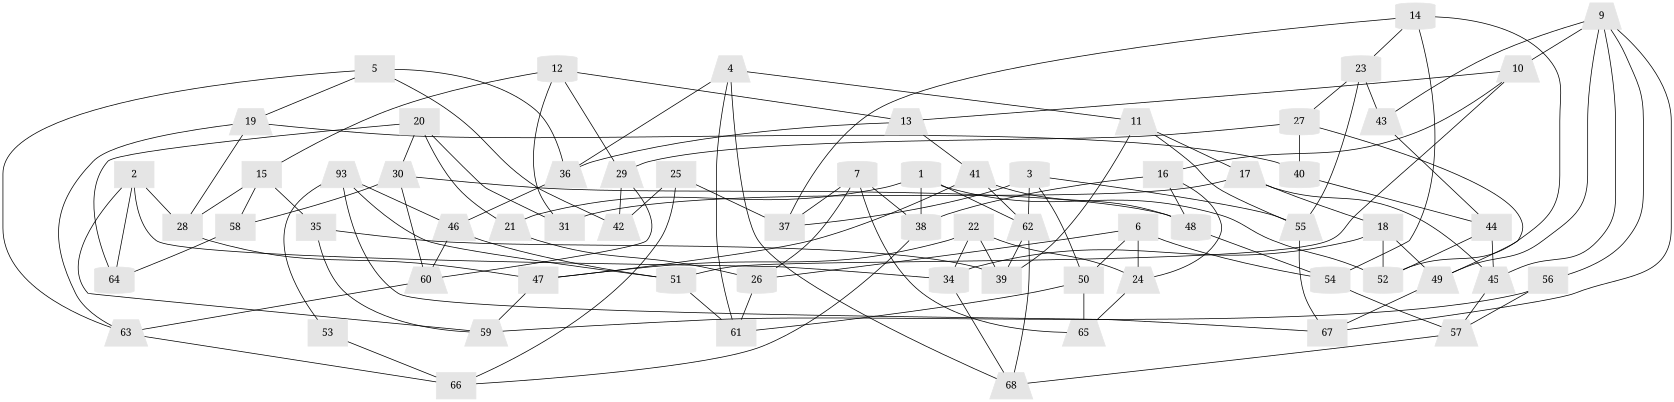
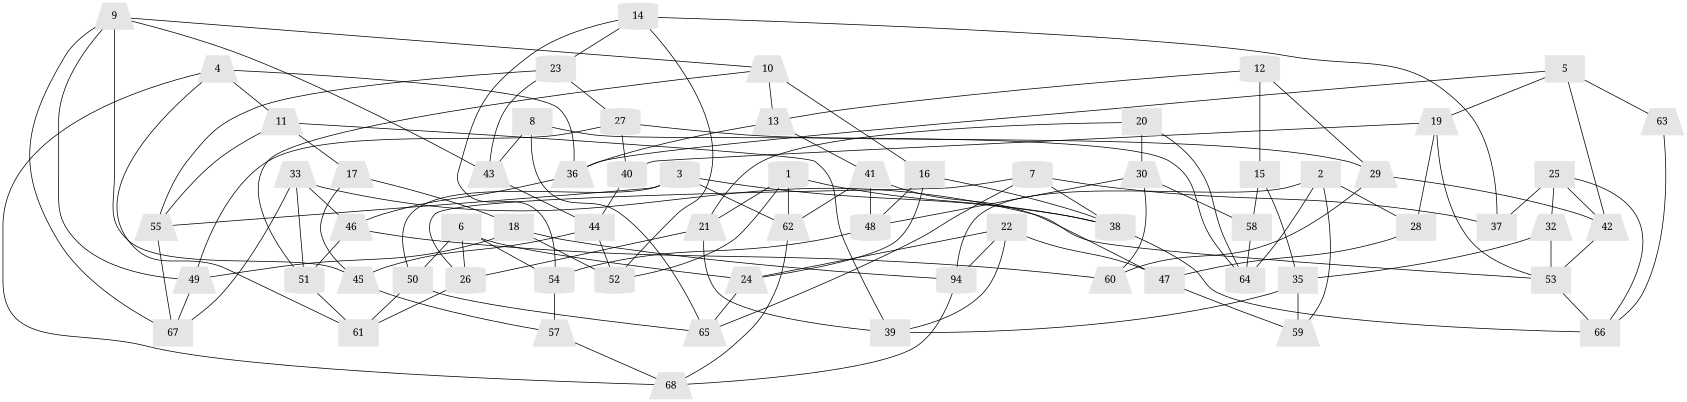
  graph {
    fontname="Noto Serif"
    node [color=gray90 fontname="Noto Serif" shape=trapezium style=filled]
    edge [fontname="Noto Serif"]
    1 [shape=cylinder]
    21
    38 [shape=cylinder]
    52 [shape=cylinder]
    62
    26 [shape=cylinder]
    39 [shape=box]
    66 [shape=box]
    68
    2 [shape=box]
    28 [shape=box]
-   34 [shape=cylinder]
+   34 [shape=cylinder label=94]
    59
    64 [shape=cylinder]
    47 [shape=box]
    3 [shape=cylinder]
    37 [shape=box]
    50 [shape=box]
    55
    61 [shape=box]
    65
    67 [shape=box]
    4
    11
    36
    17
    46
    5 [shape=box]
    19
    42
    63
    40 [shape=cylinder]
    53 [shape=box]
    6 [shape=box]
    24
    54 [shape=cylinder]
    57
    7 [shape=cylinder]
+   8 [shape=box]
    43
    10
    13
    16 [shape=box]
    51 [shape=cylinder]
    44 [shape=box]
    9
    45
    49
-   56 [shape=box]
    41
    48 [shape=cylinder]
-   31 [shape=box]
    18 [shape=box]
    12 [shape=cylinder]
    15 [shape=box]
    29
    35 [shape=box]
    58 [shape=box]
    60
    14 [shape=cylinder]
    23 [shape=cylinder]
    27 [shape=cylinder]
    20 [shape=box]
    30
    22 [shape=box]
    25 [shape=box]
-   33 [label=93]
+   32
+   33
    1 -- 21
    1 -- 38
    1 -- 52
    1 -- 62
    21 -- 26
-   62 -- 39
+   21 -- 39
    38 -- 66
    62 -- 68
    26 -- 61
    2 -- 28
    2 -- 34
    2 -- 59
    2 -- 64
    28 -- 47
    34 -- 68
    47 -- 59
    3 -- 62
-   3 -- 37
+   3 -- 38
    3 -- 50
    3 -- 55
    50 -- 61
    50 -- 65
    55 -- 67
    4 -- 68
    4 -- 61
    4 -- 11
    4 -- 36
    11 -- 39
    11 -- 55
    11 -- 17
    36 -- 46
    17 -- 45
-   17 -- 31
    17 -- 18
    46 -- 51
    46 -- 60
    5 -- 36
    5 -- 19
    5 -- 42
    5 -- 63
    19 -- 28
-   19 -- 63
+   19 -- 53
    19 -- 40
+   42 -- 53
    63 -- 66
    40 -- 44
    53 -- 66
    6 -- 26
    6 -- 50
    6 -- 24
    6 -- 54
    24 -- 65
    54 -- 57
    57 -- 68
    7 -- 38
    7 -- 26
    7 -- 37
    7 -- 65
+   8 -- 64
+   8 -- 65
+   8 -- 43
    43 -- 44
    10 -- 13
    10 -- 16
    10 -- 51
    13 -- 36
    13 -- 41
    16 -- 38
    16 -- 24
    16 -- 48
    51 -- 61
    44 -- 52
    44 -- 45
    9 -- 67
    9 -- 43
    9 -- 10
    9 -- 45
    9 -- 49
-   9 -- 56
    45 -- 57
    49 -- 67
-   56 -- 59
-   56 -- 57
    41 -- 62
    41 -- 47
    41 -- 48
    48 -- 54
    18 -- 52
    18 -- 34
    18 -- 49
    12 -- 13
-   12 -- 31
    12 -- 15
    12 -- 29
-   15 -- 28
    15 -- 35
    15 -- 58
    29 -- 42
    29 -- 60
    35 -- 39
    35 -- 59
    58 -- 64
-   60 -- 63
    14 -- 52
    14 -- 37
    14 -- 54
    14 -- 23
    23 -- 55
    23 -- 43
    23 -- 27
    27 -- 40
    27 -- 49
    27 -- 29
    20 -- 21
    20 -- 64
-   20 -- 31
    20 -- 30
    30 -- 48
    30 -- 58
    30 -- 60
    22 -- 39
    22 -- 34
    22 -- 47
    22 -- 24
    25 -- 66
    25 -- 37
    25 -- 42
+   25 -- 32
+   32 -- 53
+   32 -- 35
    33 -- 67
    33 -- 46
    33 -- 53
    33 -- 51
  }
